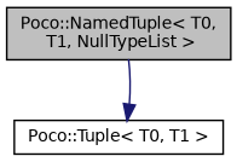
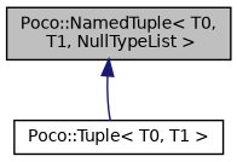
  digraph {
    node [color=black fontname=Helvetica fontsize=10 shape=record style=filled]
    n1 [fillcolor=grey75 fontcolor=black height=0.2 label="Poco::NamedTuple\< T0,\l T1, NullTypeList \>" width=0.4]
    n2 [fillcolor=white height=0.2 label="Poco::Tuple\< T0, T1 \>" width=0.4]
-   n2 -> n1 [color=midnightblue dir=back fontname=Helvetica fontsize=10 labelfontname=Helvetica labelfontsize=10 style=solid]
+   n1 -> n2 [color=midnightblue dir=back fontname=Helvetica fontsize=10 labelfontname=Helvetica labelfontsize=10 style=solid]
  }
